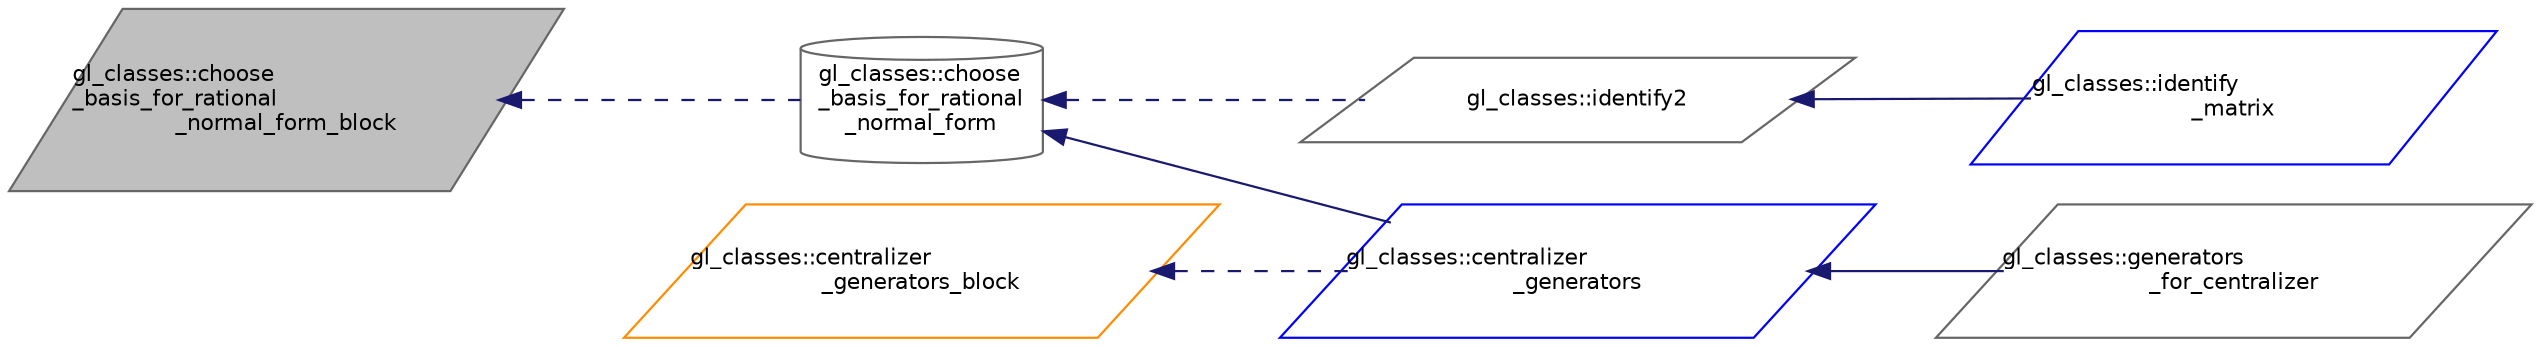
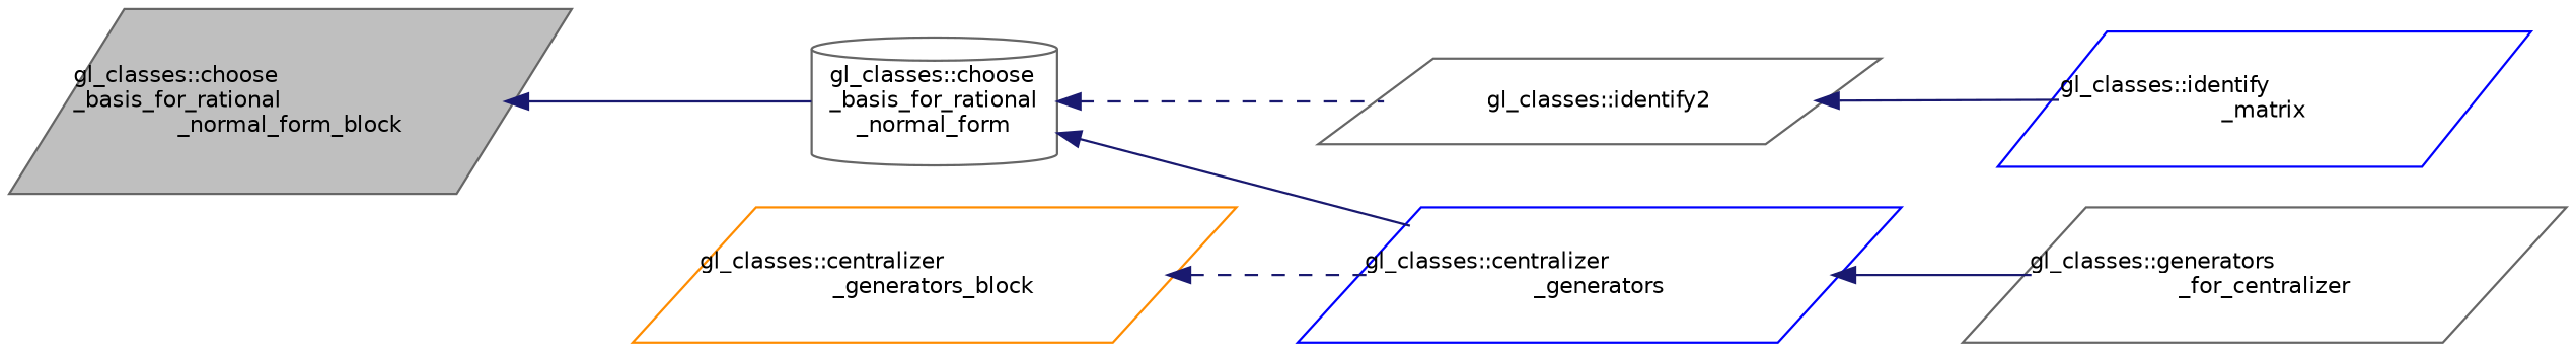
  digraph {
    fontname="DejaVu Sans"
    rankdir=LR
    node [color=gray40 fillcolor=white fontname="DejaVu Sans" fontsize=10 shape=parallelogram style=filled]
    edge [color=midnightblue dir=back fontname="DejaVu Sans" fontsize=10 labelfontname=Helvetica labelfontsize=10 style=solid]
    n1 [fillcolor=grey75 fontcolor=black height=0.2 label="gl_classes::choose\l_basis_for_rational\l_normal_form_block" width=0.4]
    n2 [height=0.2 label="gl_classes::choose\l_basis_for_rational\l_normal_form" shape=cylinder width=0.4]
    n3 [height=0.2 label="gl_classes::identify2" width=0.4]
    n4 [color=blue height=0.2 label="gl_classes::centralizer\l_generators" width=0.4]
    n5 [color=darkorange height=0.2 label="gl_classes::centralizer\l_generators_block" width=0.4]
    n6 [color=blue height=0.2 label="gl_classes::identify\l_matrix" width=0.4]
    n7 [height=0.2 label="gl_classes::generators\l_for_centralizer" width=0.4]
-   n1 -> n2 [style=dashed]
+   n1 -> n2
    n2 -> n3 [style=dashed]
    n2 -> n4
    n3 -> n6
    n4 -> n7
    n5 -> n4 [style=dashed]
  }
